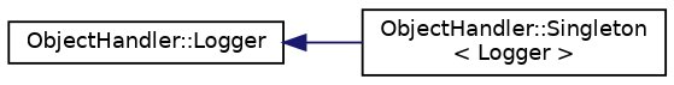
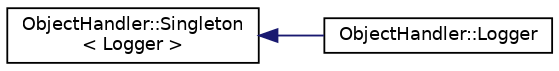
  digraph {
    rankdir=LR
    node [color=black fillcolor=white fontname=Helvetica fontsize=10 shape=record style=filled]
    n1 [height=0.2 label="ObjectHandler::Singleton\l\< Logger \>" width=0.4]
    n2 [height=0.2 label="ObjectHandler::Logger" width=0.4]
-   n2 -> n1 [color=midnightblue dir=back fontname=Helvetica fontsize=10 labelfontname=Helvetica labelfontsize=10 style=solid]
+   n1 -> n2 [color=midnightblue dir=back fontname=Helvetica fontsize=10 labelfontname=Helvetica labelfontsize=10 style=solid]
  }
